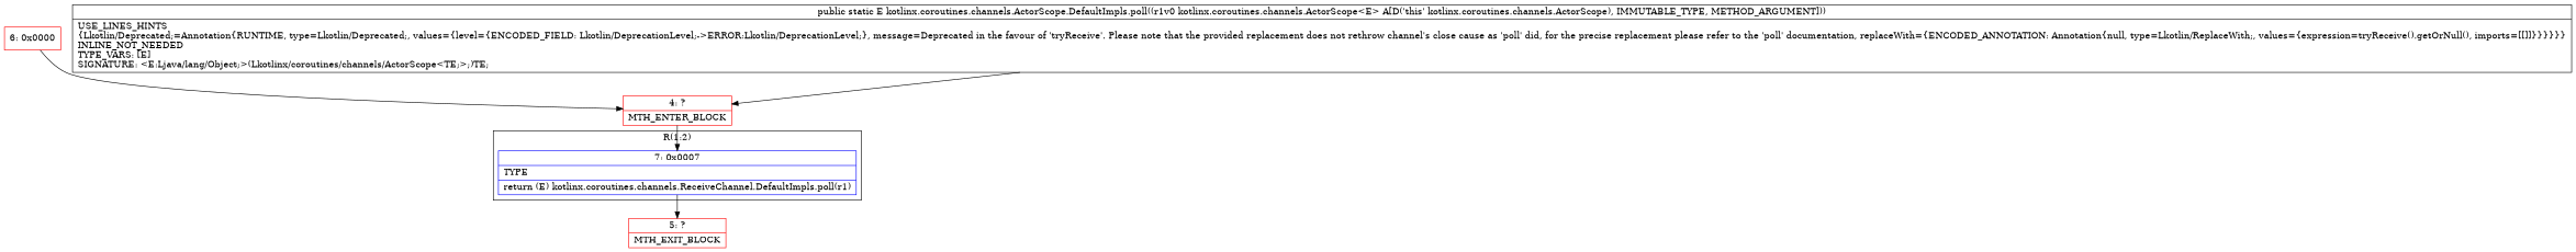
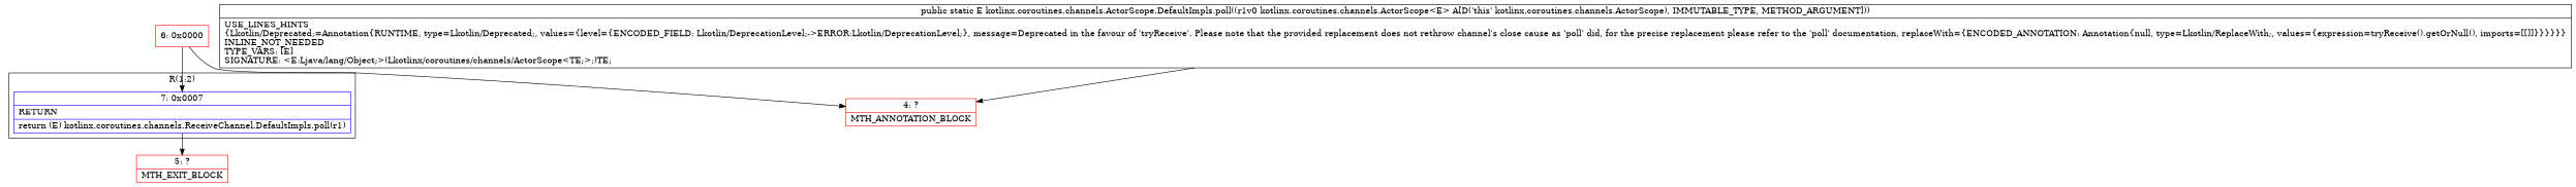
  digraph {
    node [color=red shape=record]
-   n1 [color=blue label="{7\:\ 0x0007|TYPE\l|return (E) kotlinx.coroutines.channels.ReceiveChannel.DefaultImpls.poll(r1)\l}"]
+   n1 [color=blue label="{7\:\ 0x0007|RETURN\l|return (E) kotlinx.coroutines.channels.ReceiveChannel.DefaultImpls.poll(r1)\l}"]
    n2 [label="{5\:\ ?|MTH_EXIT_BLOCK\l}"]
-   n3 [label="{4\:\ ?|MTH_ENTER_BLOCK\l}"]
+   n3 [label="{4\:\ ?|MTH_ANNOTATION_BLOCK\l}"]
    n4 [label="{6\:\ 0x0000}"]
    n5 [label="{public static E kotlinx.coroutines.channels.ActorScope.DefaultImpls.poll((r1v0 kotlinx.coroutines.channels.ActorScope\<E\> A[D('this' kotlinx.coroutines.channels.ActorScope), IMMUTABLE_TYPE, METHOD_ARGUMENT]))  | USE_LINES_HINTS\l\{Lkotlin\/Deprecated;=Annotation\{RUNTIME, type=Lkotlin\/Deprecated;, values=\{level=\{ENCODED_FIELD: Lkotlin\/DeprecationLevel;\-\>ERROR:Lkotlin\/DeprecationLevel;\}, message=Deprecated in the favour of 'tryReceive'. Please note that the provided replacement does not rethrow channel's close cause as 'poll' did, for the precise replacement please refer to the 'poll' documentation, replaceWith=\{ENCODED_ANNOTATION: Annotation\{null, type=Lkotlin\/ReplaceWith;, values=\{expression=tryReceive().getOrNull(), imports=[[]]\}\}\}\}\}\}\lINLINE_NOT_NEEDED\lTYPE_VARS: [E]\lSIGNATURE: \<E:Ljava\/lang\/Object;\>(Lkotlinx\/coroutines\/channels\/ActorScope\<TE;\>;)TE;\l}" color=""]
    subgraph cluster_1 {
      label="R(1:2)"
      n1
    }
    n1 -> n2
-   n3 -> n1
+   n4 -> n1
    n4 -> n3
    n5 -> n3
  }
